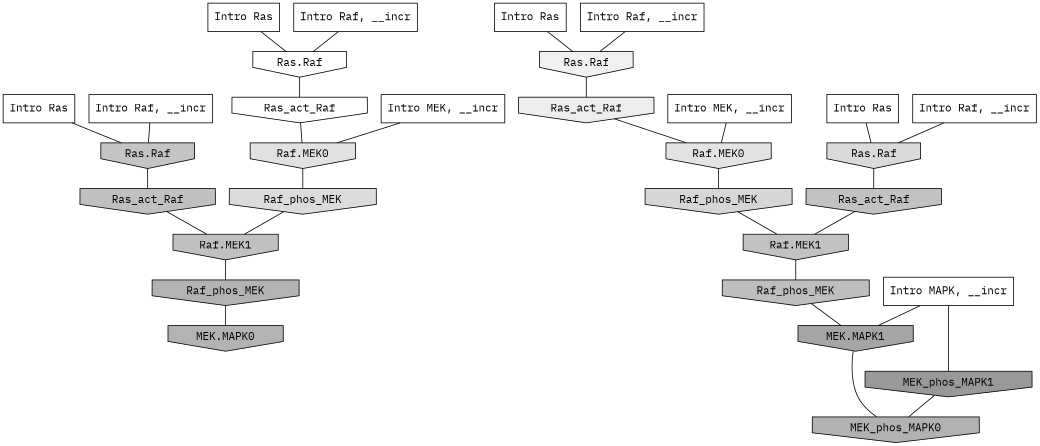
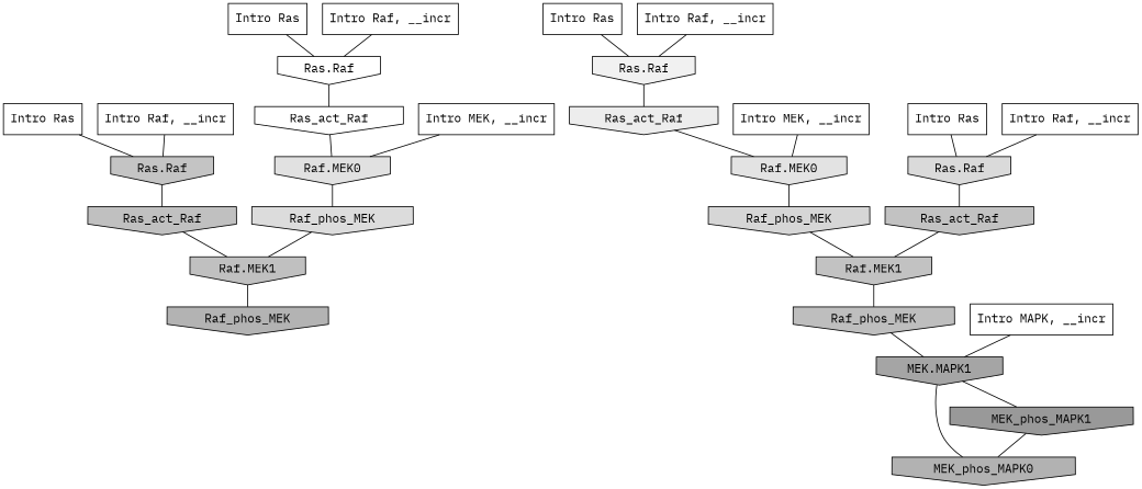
  digraph {
    fontname="IBM Plex Mono"
    rankdir=TB
    ranksep=0.30
    node [fillcolor="0.000 0.000 1.000" fontname="IBM Plex Mono" shape=invhouse style=filled]
    edge [color="0.000 0.000 0.000" dir=none fontname="IBM Plex Mono"]
    n1 [label="Intro Ras" shape=rectangle]
    n2 [fillcolor="0.000 0.000 0.769" label="Ras.Raf"]
    n3 [fillcolor="0.000 0.000 0.752" label=Ras_act_Raf]
    n4 [label="Intro Ras" shape=rectangle]
    n5 [fillcolor="0.000 0.000 0.942" label="Ras.Raf"]
    n6 [fillcolor="0.000 0.000 0.928" label=Ras_act_Raf]
    n7 [label="Intro Ras" shape=rectangle]
    n8 [fillcolor="0.000 0.000 0.855" label="Ras.Raf"]
    n9 [fillcolor="0.000 0.000 0.759" label=Ras_act_Raf]
    n10 [label="Intro Ras" shape=rectangle]
    n11 [label="Ras.Raf"]
    n12 [label=Ras_act_Raf]
    n13 [label="Intro Raf, __incr" shape=rectangle]
    n14 [label="Intro Raf, __incr" shape=rectangle]
    n15 [label="Intro Raf, __incr" shape=rectangle]
    n16 [label="Intro Raf, __incr" shape=rectangle]
    n17 [label="Intro MEK, __incr" shape=rectangle]
    n18 [fillcolor="0.000 0.000 0.879" label="Raf.MEK0"]
    n19 [fillcolor="0.000 0.000 0.863" label=Raf_phos_MEK]
    n20 [label="Intro MEK, __incr" shape=rectangle]
    n21 [fillcolor="0.000 0.000 0.888" label="Raf.MEK0"]
    n22 [fillcolor="0.000 0.000 0.836" label=Raf_phos_MEK]
    n23 [label="Intro MAPK, __incr" shape=rectangle]
    n24 [fillcolor="0.000 0.000 0.647" label="MEK.MAPK1"]
-   n25 [fillcolor="0.000 0.000 0.700" label="MEK.MAPK0"]
    n26 [fillcolor="0.000 0.000 0.759" label="Raf.MEK1"]
    n27 [fillcolor="0.000 0.000 0.752" label="Raf.MEK1"]
    n28 [fillcolor="0.000 0.000 0.700" label=Raf_phos_MEK]
    n29 [fillcolor="0.000 0.000 0.744" label=Raf_phos_MEK]
    n30 [fillcolor="0.000 0.000 0.600" label=MEK_phos_MAPK1]
    n31 [fillcolor="0.000 0.000 0.697" label=MEK_phos_MAPK0]
    n1 -> n2
    n2 -> n3
    n3 -> n27
    n4 -> n5
    n5 -> n6
    n6 -> n21
    n7 -> n8
    n8 -> n9
    n9 -> n26
    n10 -> n11
    n11 -> n12
    n12 -> n18
    n13 -> n11
    n14 -> n8
    n15 -> n2
    n16 -> n5
    n17 -> n18
    n18 -> n19
    n19 -> n27
    n20 -> n21
    n21 -> n22
    n22 -> n26
    n23 -> n24
-   n23 -> n30
+   n24 -> n30
    n26 -> n29
    n27 -> n28
-   n28 -> n25
    n29 -> n24
    n30 -> n31
    n31 -> n24
  }
